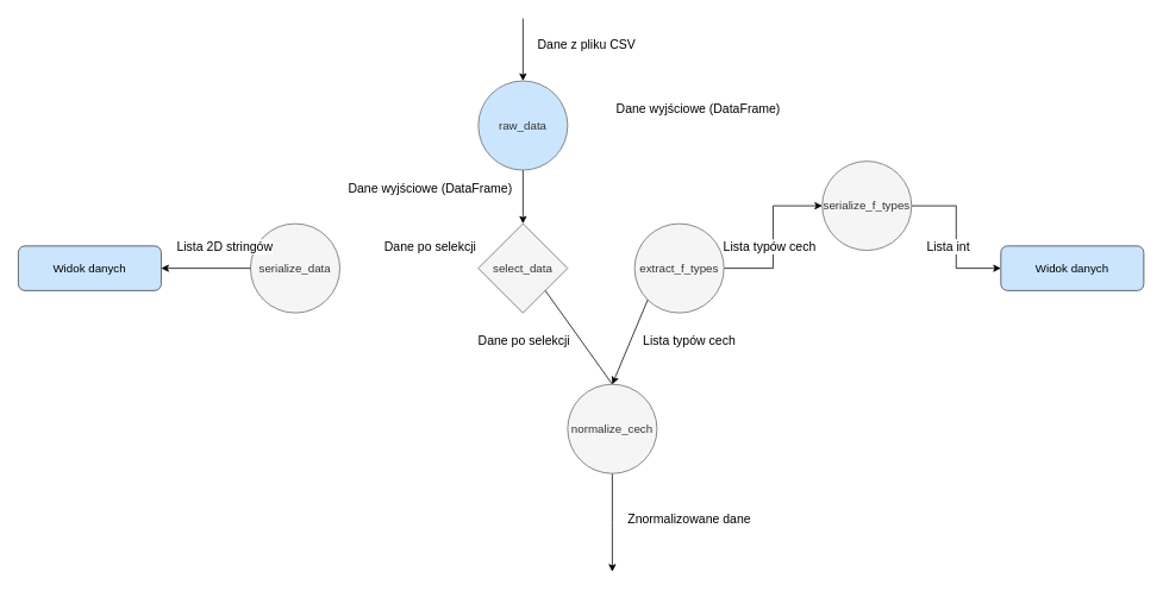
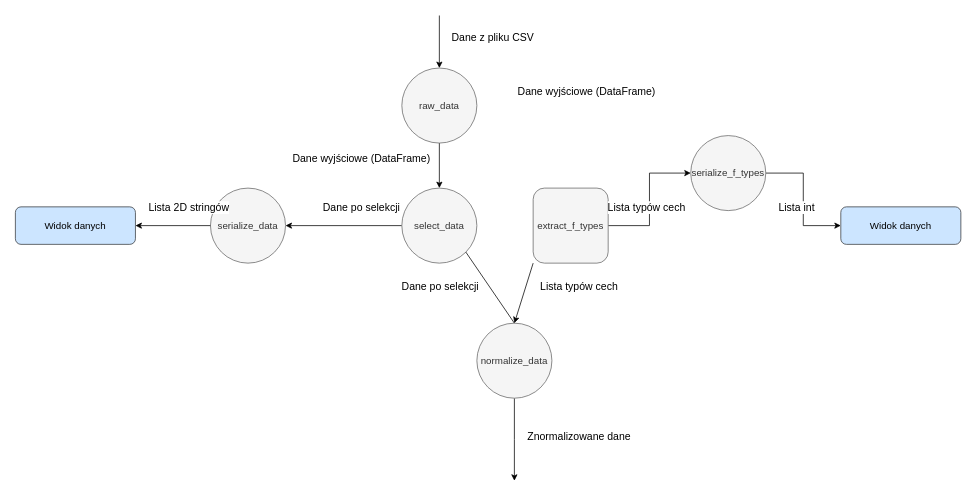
  <mxCell id="0" />
  <mxCell id="1" parent="0" />
  <mxCell id="2" style="edgeStyle=orthogonalEdgeStyle;rounded=0;orthogonalLoop=1;jettySize=auto;html=1;entryX=0.5;entryY=0;entryDx=0;entryDy=0;" edge="1" parent="1" source="3" target="5"><mxGeometry relative="1" as="geometry" /></mxCell>
- <mxCell id="3" value="&lt;font style=&quot;font-size: 13px;&quot;&gt;raw_data&lt;/font&gt;" style="ellipse;whiteSpace=wrap;html=1;aspect=fixed;fillColor=#cce5ff;strokeColor=#666666;fontColor=#333333;" vertex="1" parent="1"><mxGeometry x="535" y="90" width="100" height="100" as="geometry" /></mxCell>
- <mxCell id="5" value="&lt;span style=&quot;font-size: 13px;&quot;&gt;select_data&lt;/span&gt;" style="rhombus;whiteSpace=wrap;html=1;aspect=fixed;fillColor=#f5f5f5;strokeColor=#666666;fontColor=#333333;" vertex="1" parent="1"><mxGeometry x="535" y="250" width="100" height="100" as="geometry" /></mxCell>
+ <mxCell id="3" value="&lt;font style=&quot;font-size: 13px;&quot;&gt;raw_data&lt;/font&gt;" style="ellipse;whiteSpace=wrap;html=1;aspect=fixed;fillColor=#f5f5f5;strokeColor=#666666;fontColor=#333333;" vertex="1" parent="1"><mxGeometry x="535" y="90" width="100" height="100" as="geometry" /></mxCell>
+ <mxCell id="4" style="edgeStyle=orthogonalEdgeStyle;rounded=0;orthogonalLoop=1;jettySize=auto;html=1;entryX=1;entryY=0.5;entryDx=0;entryDy=0;" edge="1" parent="1" source="5" target="8"><mxGeometry relative="1" as="geometry" /></mxCell>
+ <mxCell id="5" value="&lt;span style=&quot;font-size: 13px;&quot;&gt;select_data&lt;/span&gt;" style="ellipse;whiteSpace=wrap;html=1;aspect=fixed;fillColor=#f5f5f5;strokeColor=#666666;fontColor=#333333;" vertex="1" parent="1"><mxGeometry x="535" y="250" width="100" height="100" as="geometry" /></mxCell>
  <mxCell id="6" style="edgeStyle=orthogonalEdgeStyle;rounded=0;orthogonalLoop=1;jettySize=auto;html=1;entryX=0;entryY=0.5;entryDx=0;entryDy=0;" edge="1" parent="1" source="7" target="10"><mxGeometry relative="1" as="geometry" /></mxCell>
- <mxCell id="7" value="&lt;span style=&quot;font-size: 13px;&quot;&gt;extract_f_types&lt;/span&gt;" style="ellipse;whiteSpace=wrap;html=1;aspect=fixed;fillColor=#f5f5f5;strokeColor=#666666;fontColor=#333333;" vertex="1" parent="1"><mxGeometry x="710" y="250" width="100" height="100" as="geometry" /></mxCell>
+ <mxCell id="7" value="&lt;span style=&quot;font-size: 13px;&quot;&gt;extract_f_types&lt;/span&gt;" style="whiteSpace=wrap;html=1;aspect=fixed;fillColor=#f5f5f5;strokeColor=#666666;fontColor=#333333;rounded=1;" vertex="1" parent="1"><mxGeometry x="710" y="250" width="100" height="100" as="geometry" /></mxCell>
  <mxCell id="8" value="&lt;span style=&quot;font-size: 13px;&quot;&gt;serialize_data&lt;/span&gt;" style="ellipse;whiteSpace=wrap;html=1;aspect=fixed;fillColor=#f5f5f5;strokeColor=#666666;fontColor=#333333;" vertex="1" parent="1"><mxGeometry x="280" y="250" width="100" height="100" as="geometry" /></mxCell>
  <mxCell id="9" style="edgeStyle=orthogonalEdgeStyle;rounded=0;orthogonalLoop=1;jettySize=auto;html=1;entryX=0;entryY=0.5;entryDx=0;entryDy=0;" edge="1" parent="1" source="10" target="19"><mxGeometry relative="1" as="geometry" /></mxCell>
  <mxCell id="10" value="&lt;span style=&quot;font-size: 13px;&quot;&gt;serialize_f_types&lt;/span&gt;" style="ellipse;whiteSpace=wrap;html=1;aspect=fixed;fillColor=#f5f5f5;strokeColor=#666666;fontColor=#333333;" vertex="1" parent="1"><mxGeometry x="920" y="180" width="100" height="100" as="geometry" /></mxCell>
  <mxCell id="11" value="" style="endArrow=classic;html=1;rounded=0;entryX=0.5;entryY=0;entryDx=0;entryDy=0;" edge="1" parent="1" target="3"><mxGeometry width="50" height="50" relative="1" as="geometry"><mxPoint x="585" y="20" as="sourcePoint" /><mxPoint x="600" y="350" as="targetPoint" /></mxGeometry></mxCell>
  <mxCell id="12" value="&lt;font style=&quot;font-size: 14px;&quot;&gt;Dane z pliku CSV&lt;/font&gt;" style="edgeLabel;html=1;align=center;verticalAlign=middle;resizable=0;points=[];" vertex="1" connectable="0" parent="11"><mxGeometry x="-0.175" y="-4" relative="1" as="geometry"><mxPoint x="74" as="offset" /></mxGeometry></mxCell>
  <mxCell id="13" style="edgeStyle=orthogonalEdgeStyle;rounded=0;orthogonalLoop=1;jettySize=auto;html=1;" edge="1" parent="1" source="14"><mxGeometry relative="1" as="geometry"><mxPoint x="685" y="640" as="targetPoint" /></mxGeometry></mxCell>
- <mxCell id="14" value="&lt;span style=&quot;font-size: 13px;&quot;&gt;normalize_cech&lt;/span&gt;" style="ellipse;whiteSpace=wrap;html=1;aspect=fixed;fillColor=#f5f5f5;strokeColor=#666666;fontColor=#333333;" vertex="1" parent="1"><mxGeometry x="635" y="430" width="100" height="100" as="geometry" /></mxCell>
+ <mxCell id="14" value="&lt;span style=&quot;font-size: 13px;&quot;&gt;normalize_data&lt;/span&gt;" style="ellipse;whiteSpace=wrap;html=1;aspect=fixed;fillColor=#f5f5f5;strokeColor=#666666;fontColor=#333333;" vertex="1" parent="1"><mxGeometry x="635" y="430" width="100" height="100" as="geometry" /></mxCell>
  <mxCell id="15" value="" style="endArrow=none;html=1;rounded=0;entryX=0.5;entryY=0;entryDx=0;entryDy=0;exitX=1;exitY=1;exitDx=0;exitDy=0;" edge="1" parent="1" source="5" target="14"><mxGeometry width="50" height="50" relative="1" as="geometry"><mxPoint x="550" y="360" as="sourcePoint" /><mxPoint x="600" y="310" as="targetPoint" /></mxGeometry></mxCell>
  <mxCell id="16" value="" style="endArrow=classic;html=1;rounded=0;exitX=0;exitY=1;exitDx=0;exitDy=0;entryX=0.5;entryY=0;entryDx=0;entryDy=0;" edge="1" parent="1" source="7" target="14"><mxGeometry width="50" height="50" relative="1" as="geometry"><mxPoint x="550" y="360" as="sourcePoint" /><mxPoint x="600" y="310" as="targetPoint" /></mxGeometry></mxCell>
  <mxCell id="17" value="" style="endArrow=classic;html=1;rounded=0;exitX=0;exitY=0.5;exitDx=0;exitDy=0;entryX=1;entryY=0.5;entryDx=0;entryDy=0;" edge="1" parent="1" source="8" target="18"><mxGeometry width="50" height="50" relative="1" as="geometry"><mxPoint x="690" y="350" as="sourcePoint" /><mxPoint x="250" y="300" as="targetPoint" /></mxGeometry></mxCell>
  <mxCell id="18" value="&lt;font style=&quot;font-size: 13px;&quot;&gt;Widok danych&lt;/font&gt;" style="rounded=1;whiteSpace=wrap;html=1;fillColor=#cce5ff;strokeColor=#36393d;" vertex="1" parent="1"><mxGeometry x="20" y="275" width="160" height="50" as="geometry" /></mxCell>
  <mxCell id="19" value="&lt;font style=&quot;font-size: 13px;&quot;&gt;Widok danych&lt;/font&gt;" style="rounded=1;whiteSpace=wrap;html=1;fillColor=#cce5ff;strokeColor=#36393d;" vertex="1" parent="1"><mxGeometry x="1120" y="275" width="160" height="50" as="geometry" /></mxCell>
  <mxCell id="20" value="&lt;span style=&quot;font-size: 14px;&quot;&gt;Dane wyjściowe (DataFrame)&lt;/span&gt;" style="edgeLabel;html=1;align=center;verticalAlign=middle;resizable=0;points=[];" vertex="1" connectable="0" parent="1"><mxGeometry x="780" y="120" as="geometry" /></mxCell>
  <mxCell id="21" value="&lt;span style=&quot;font-size: 14px;&quot;&gt;Dane wyjściowe (DataFrame)&lt;/span&gt;" style="edgeLabel;html=1;align=center;verticalAlign=middle;resizable=0;points=[];" vertex="1" connectable="0" parent="1"><mxGeometry x="480" y="210" as="geometry" /></mxCell>
  <mxCell id="22" value="&lt;span style=&quot;font-size: 14px;&quot;&gt;Lista typów cech&lt;/span&gt;" style="edgeLabel;html=1;align=center;verticalAlign=middle;resizable=0;points=[];" vertex="1" connectable="0" parent="1"><mxGeometry x="860" y="275" as="geometry" /></mxCell>
  <mxCell id="23" value="&lt;span style=&quot;font-size: 14px;&quot;&gt;Lista int&lt;/span&gt;" style="edgeLabel;html=1;align=center;verticalAlign=middle;resizable=0;points=[];" vertex="1" connectable="0" parent="1"><mxGeometry x="1060" y="275" as="geometry" /></mxCell>
  <mxCell id="24" value="&lt;span style=&quot;font-size: 14px;&quot;&gt;Dane po selekcji&lt;/span&gt;" style="edgeLabel;html=1;align=center;verticalAlign=middle;resizable=0;points=[];" vertex="1" connectable="0" parent="1"><mxGeometry x="480" y="275" as="geometry" /></mxCell>
  <mxCell id="25" value="&lt;span style=&quot;font-size: 14px;&quot;&gt;Lista 2D stringów&lt;/span&gt;" style="edgeLabel;html=1;align=center;verticalAlign=middle;resizable=0;points=[];" vertex="1" connectable="0" parent="1"><mxGeometry x="250" y="275" as="geometry" /></mxCell>
  <mxCell id="26" value="&lt;span style=&quot;font-size: 14px;&quot;&gt;Dane po selekcji&lt;/span&gt;" style="edgeLabel;html=1;align=center;verticalAlign=middle;resizable=0;points=[];" vertex="1" connectable="0" parent="1"><mxGeometry x="585" y="380" as="geometry" /></mxCell>
  <mxCell id="27" value="&lt;span style=&quot;font-size: 14px;&quot;&gt;Lista typów cech&lt;/span&gt;" style="edgeLabel;html=1;align=center;verticalAlign=middle;resizable=0;points=[];" vertex="1" connectable="0" parent="1"><mxGeometry x="770" y="380" as="geometry" /></mxCell>
  <mxCell id="28" value="&lt;span style=&quot;font-size: 14px;&quot;&gt;Znormalizowane dane&lt;/span&gt;" style="edgeLabel;html=1;align=center;verticalAlign=middle;resizable=0;points=[];" vertex="1" connectable="0" parent="1"><mxGeometry x="770" y="580" as="geometry" /></mxCell>
